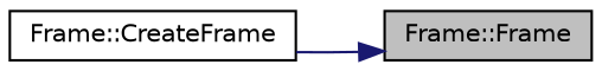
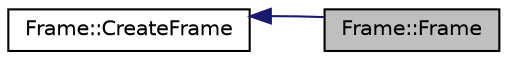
  digraph {
    rankdir=RL
    node [color=black fontname=Helvetica fontsize=10 shape=record style=filled]
    n1 [fillcolor=grey75 fontcolor=black height=0.2 label="Frame::Frame" width=0.4]
    n2 [fillcolor=white height=0.2 label="Frame::CreateFrame" width=0.4]
-   n1 -> n2 [color=midnightblue dir=back fontname=Helvetica fontsize=10 labelfontname=Helvetica labelfontsize=10 style=solid]
+   n2 -> n1 [color=midnightblue dir=back fontname=Helvetica fontsize=10 labelfontname=Helvetica labelfontsize=10 style=solid]
  }
